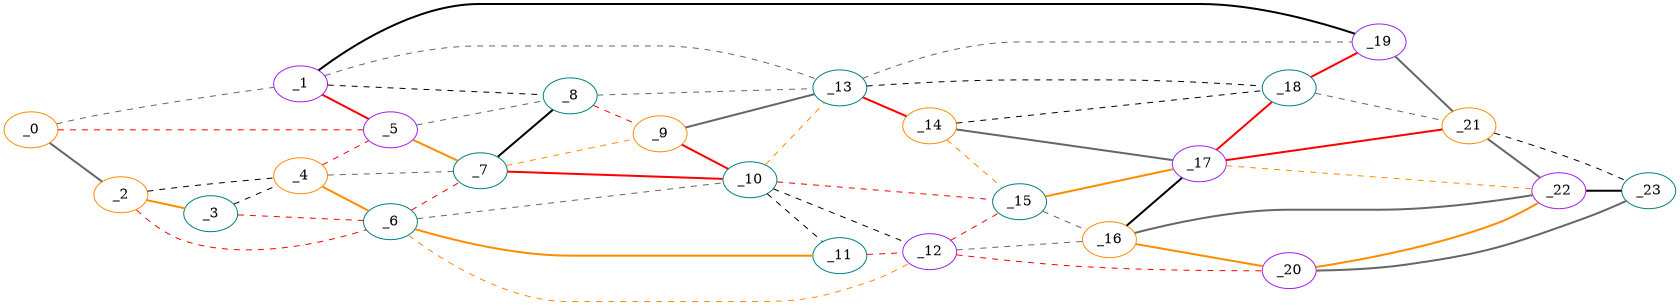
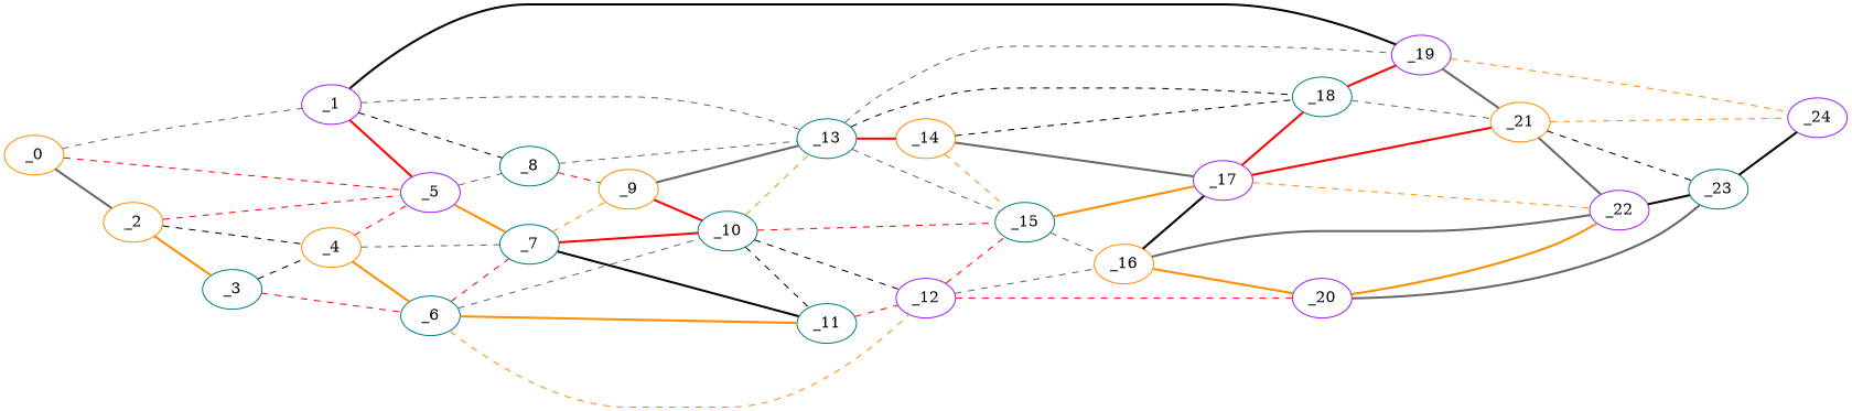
  graph {
    rankdir=LR
    node [color=teal x=1 y=59]
    edge [color=gray40 style=dashed valence=1]
    _0 [color=darkorange y=75]
    _1 [color=purple y=84]
    _2 [color=darkorange x=5 y=61]
    _5 [color=purple x=17]
    _8 [x=46 y=65]
    _13 [x=88 y=76]
    _19 [color=purple x=114 y=92]
    _3 [x=15 y=40]
    _4 [color=darkorange x=15 y=50]
    _7 [x=45]
    _9 [color=darkorange x=53 y=60]
    _15 [x=100]
    _14 [color=darkorange x=99 y=69]
    _18 [x=110 y=74]
    _21 [color=darkorange x=117 y=72]
+   _24 [color=purple x=127 y=84]
    _6 [x=24 y=35]
    _10 [x=70 y=42]
    _16 [color=darkorange x=107 y=43]
    _17 [color=purple x=108 y=58]
    _22 [color=purple x=118 y=52]
    _23 [x=126 y=75]
    _11 [x=77 y=36]
    _12 [color=purple x=82 y=35]
    _20 [color=purple x=116 y=37]
    _0 -- _1
    _0 -- _2 [style=bold]
    _0 -- _5 [color=red]
    _1 -- _5 [color=red style=bold]
    _1 -- _8 [color=black valence=2]
    _1 -- _13
    _1 -- _19 [color=black style=bold]
-   _2 -- _6 [color=red valence=2]
+   _2 -- _5 [color=red valence=2]
    _2 -- _3 [color=darkorange style=bold]
    _2 -- _4 [color=black valence=2]
    _5 -- _8
    _5 -- _7 [color=darkorange style=bold valence=2]
    _8 -- _13 [valence=2]
    _8 -- _9 [color=red valence=2]
    _13 -- _19
+   _13 -- _15
    _13 -- _14 [color=red style=bold valence=2]
    _13 -- _18 [color=black valence=2]
    _19 -- _21 [style=bold valence=2]
+   _19 -- _24 [color=darkorange]
    _3 -- _4 [color=black]
    _3 -- _6 [color=red]
    _4 -- _5 [color=red]
    _4 -- _7
    _4 -- _6 [color=darkorange style=bold valence=2]
-   _7 -- _8 [color=black style=bold valence=2]
+   _7 -- _11 [color=black style=bold valence=2]
    _7 -- _9 [color=darkorange]
    _7 -- _10 [color=red style=bold valence=2]
    _9 -- _13 [style=bold]
    _9 -- _10 [color=red style=bold valence=2]
    _15 -- _16
    _15 -- _17 [color=darkorange style=bold]
    _14 -- _15 [color=darkorange valence=2]
    _14 -- _18 [color=black valence=2]
    _14 -- _17 [style=bold valence=2]
    _18 -- _19 [color=red style=bold valence=2]
    _18 -- _21 [valence=2]
+   _21 -- _24 [color=darkorange]
    _21 -- _22 [style=bold]
    _21 -- _23 [color=black valence=2]
    _6 -- _7 [color=red valence=2]
    _6 -- _10
    _6 -- _11 [color=darkorange style=bold valence=2]
    _6 -- _12 [color=darkorange]
    _10 -- _13 [color=darkorange valence=2]
    _10 -- _15 [color=red valence=2]
    _10 -- _11 [color=black valence=2]
    _10 -- _12 [color=black valence=2]
    _16 -- _17 [color=black style=bold valence=2]
    _16 -- _22 [style=bold]
    _16 -- _20 [color=darkorange style=bold valence=2]
    _17 -- _18 [color=red style=bold]
    _17 -- _21 [color=red style=bold valence=2]
    _17 -- _22 [color=darkorange valence=2]
    _22 -- _23 [color=black style=bold valence=2]
+   _23 -- _24 [color=black style=bold]
    _11 -- _12 [color=red]
    _12 -- _15 [color=red]
    _12 -- _16
    _12 -- _20 [color=red]
    _20 -- _22 [color=darkorange style=bold]
    _20 -- _23 [style=bold]
  }
